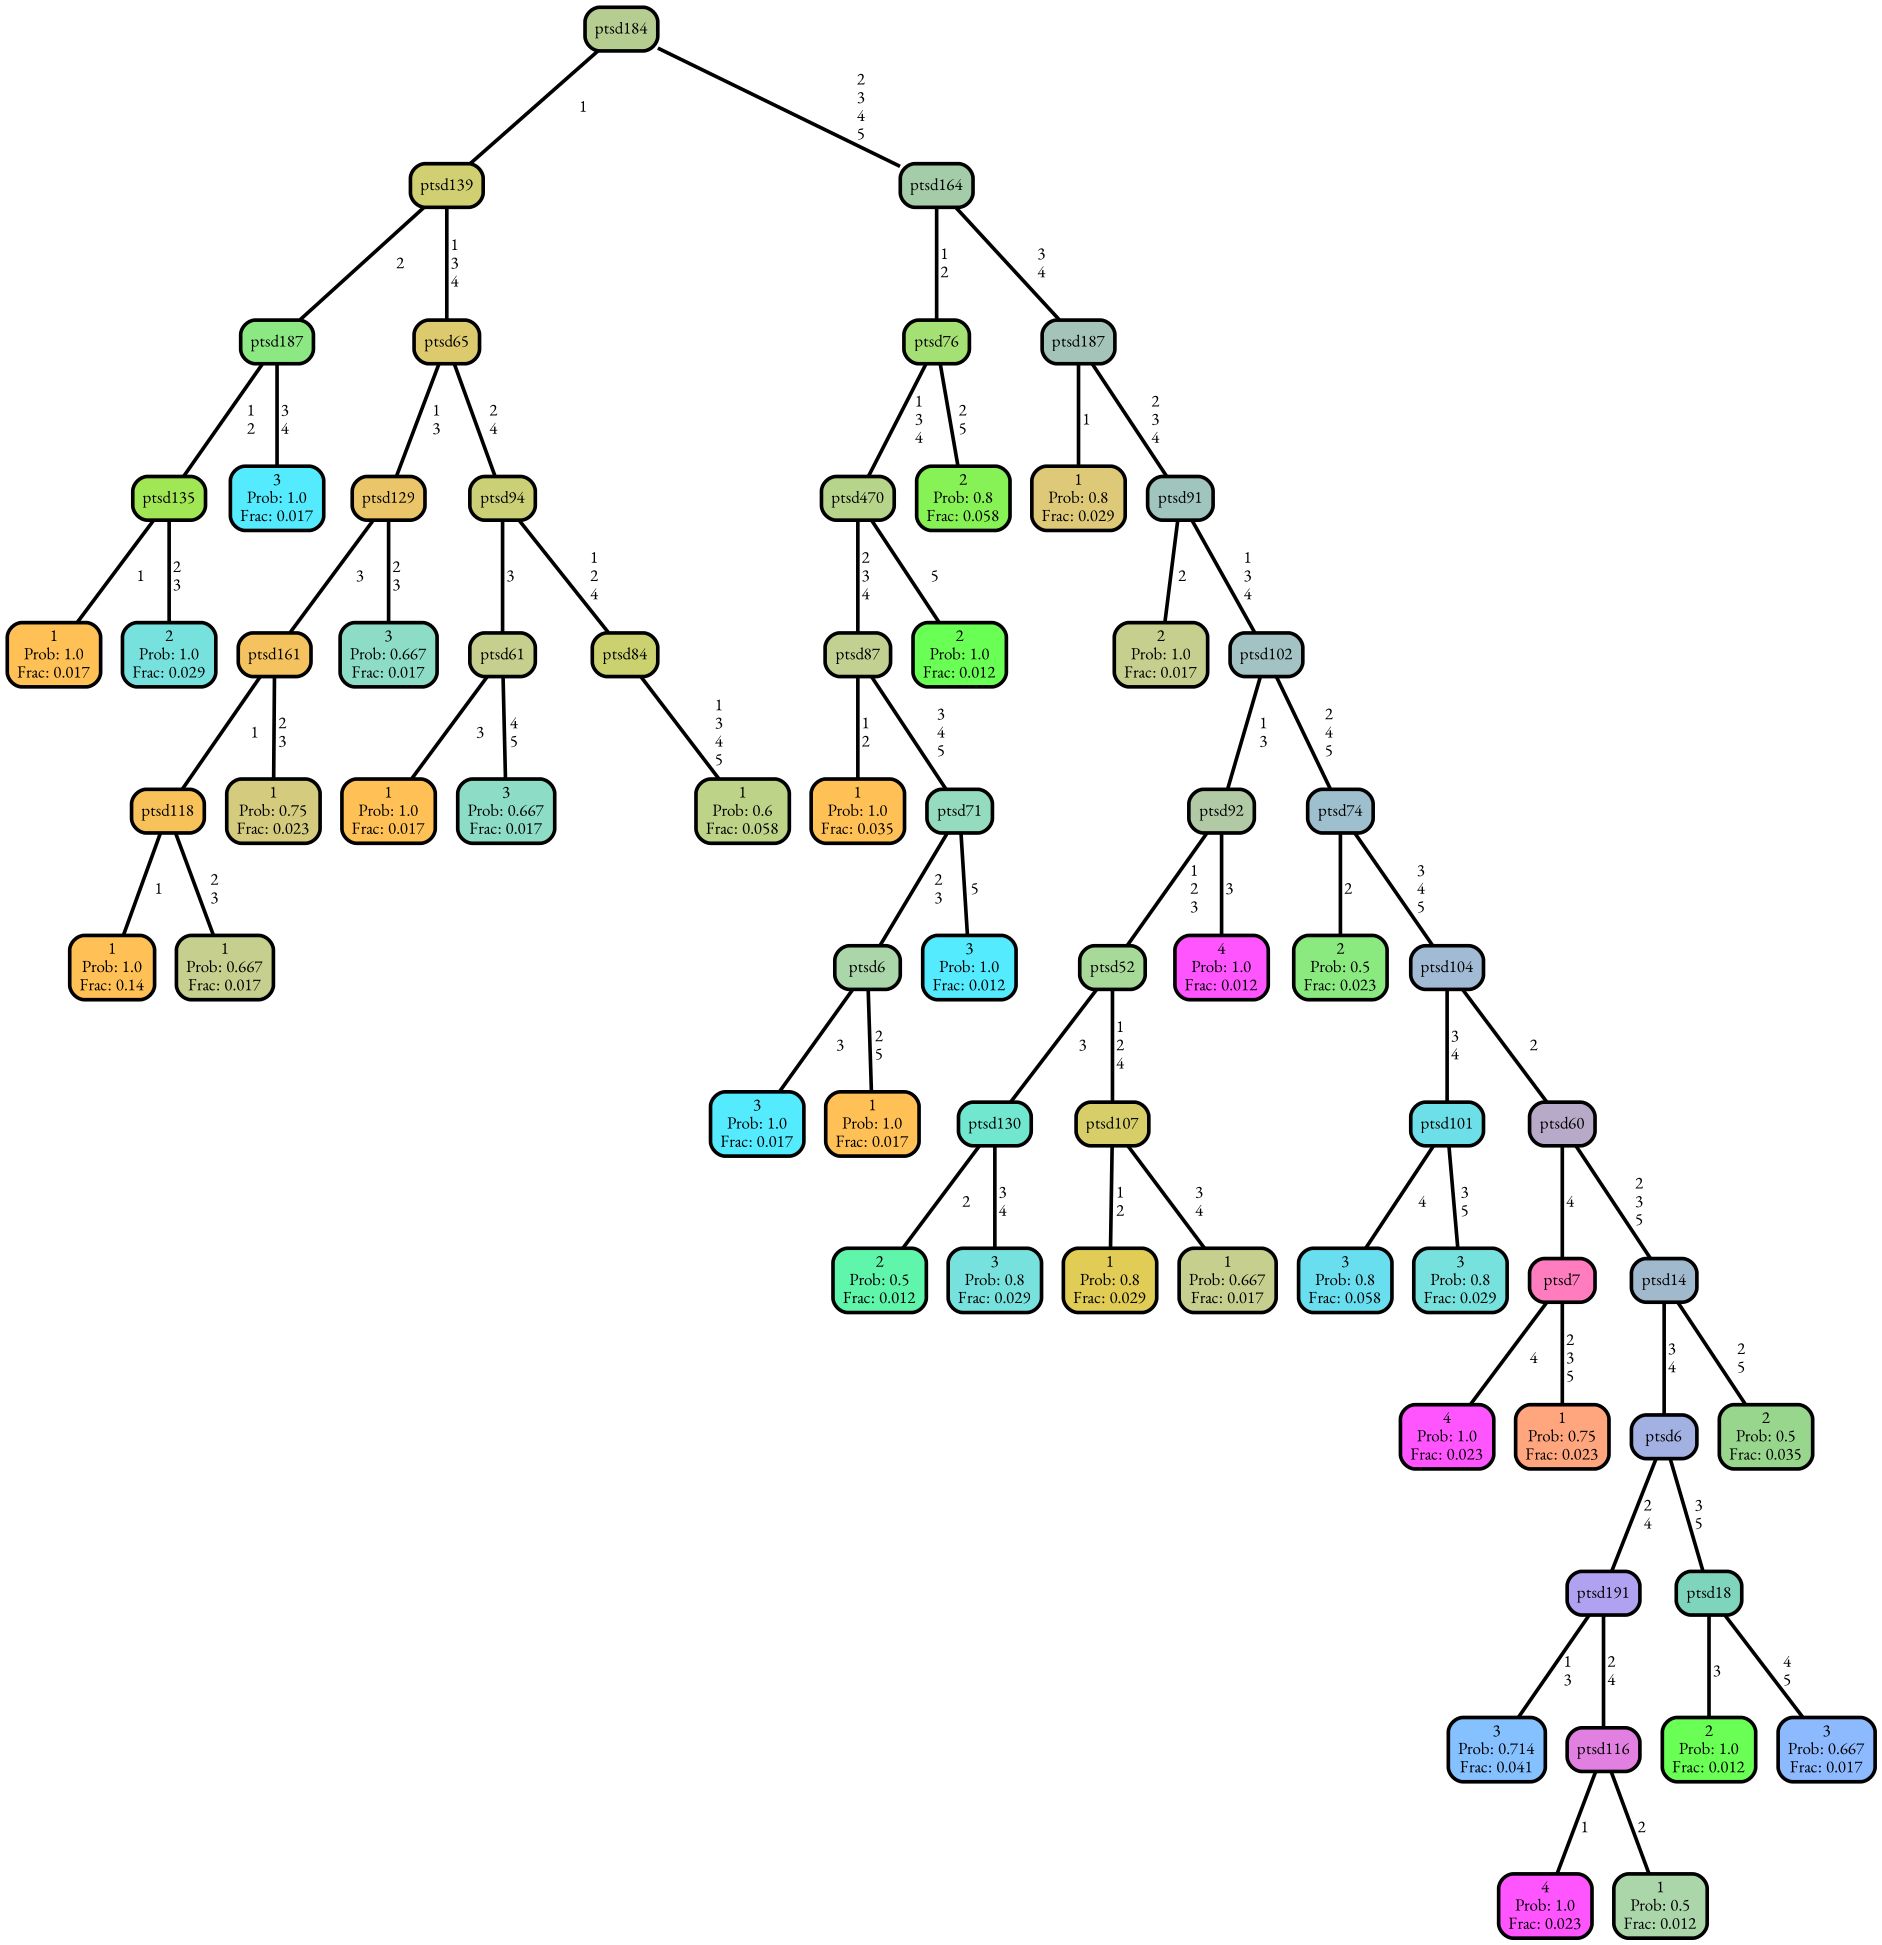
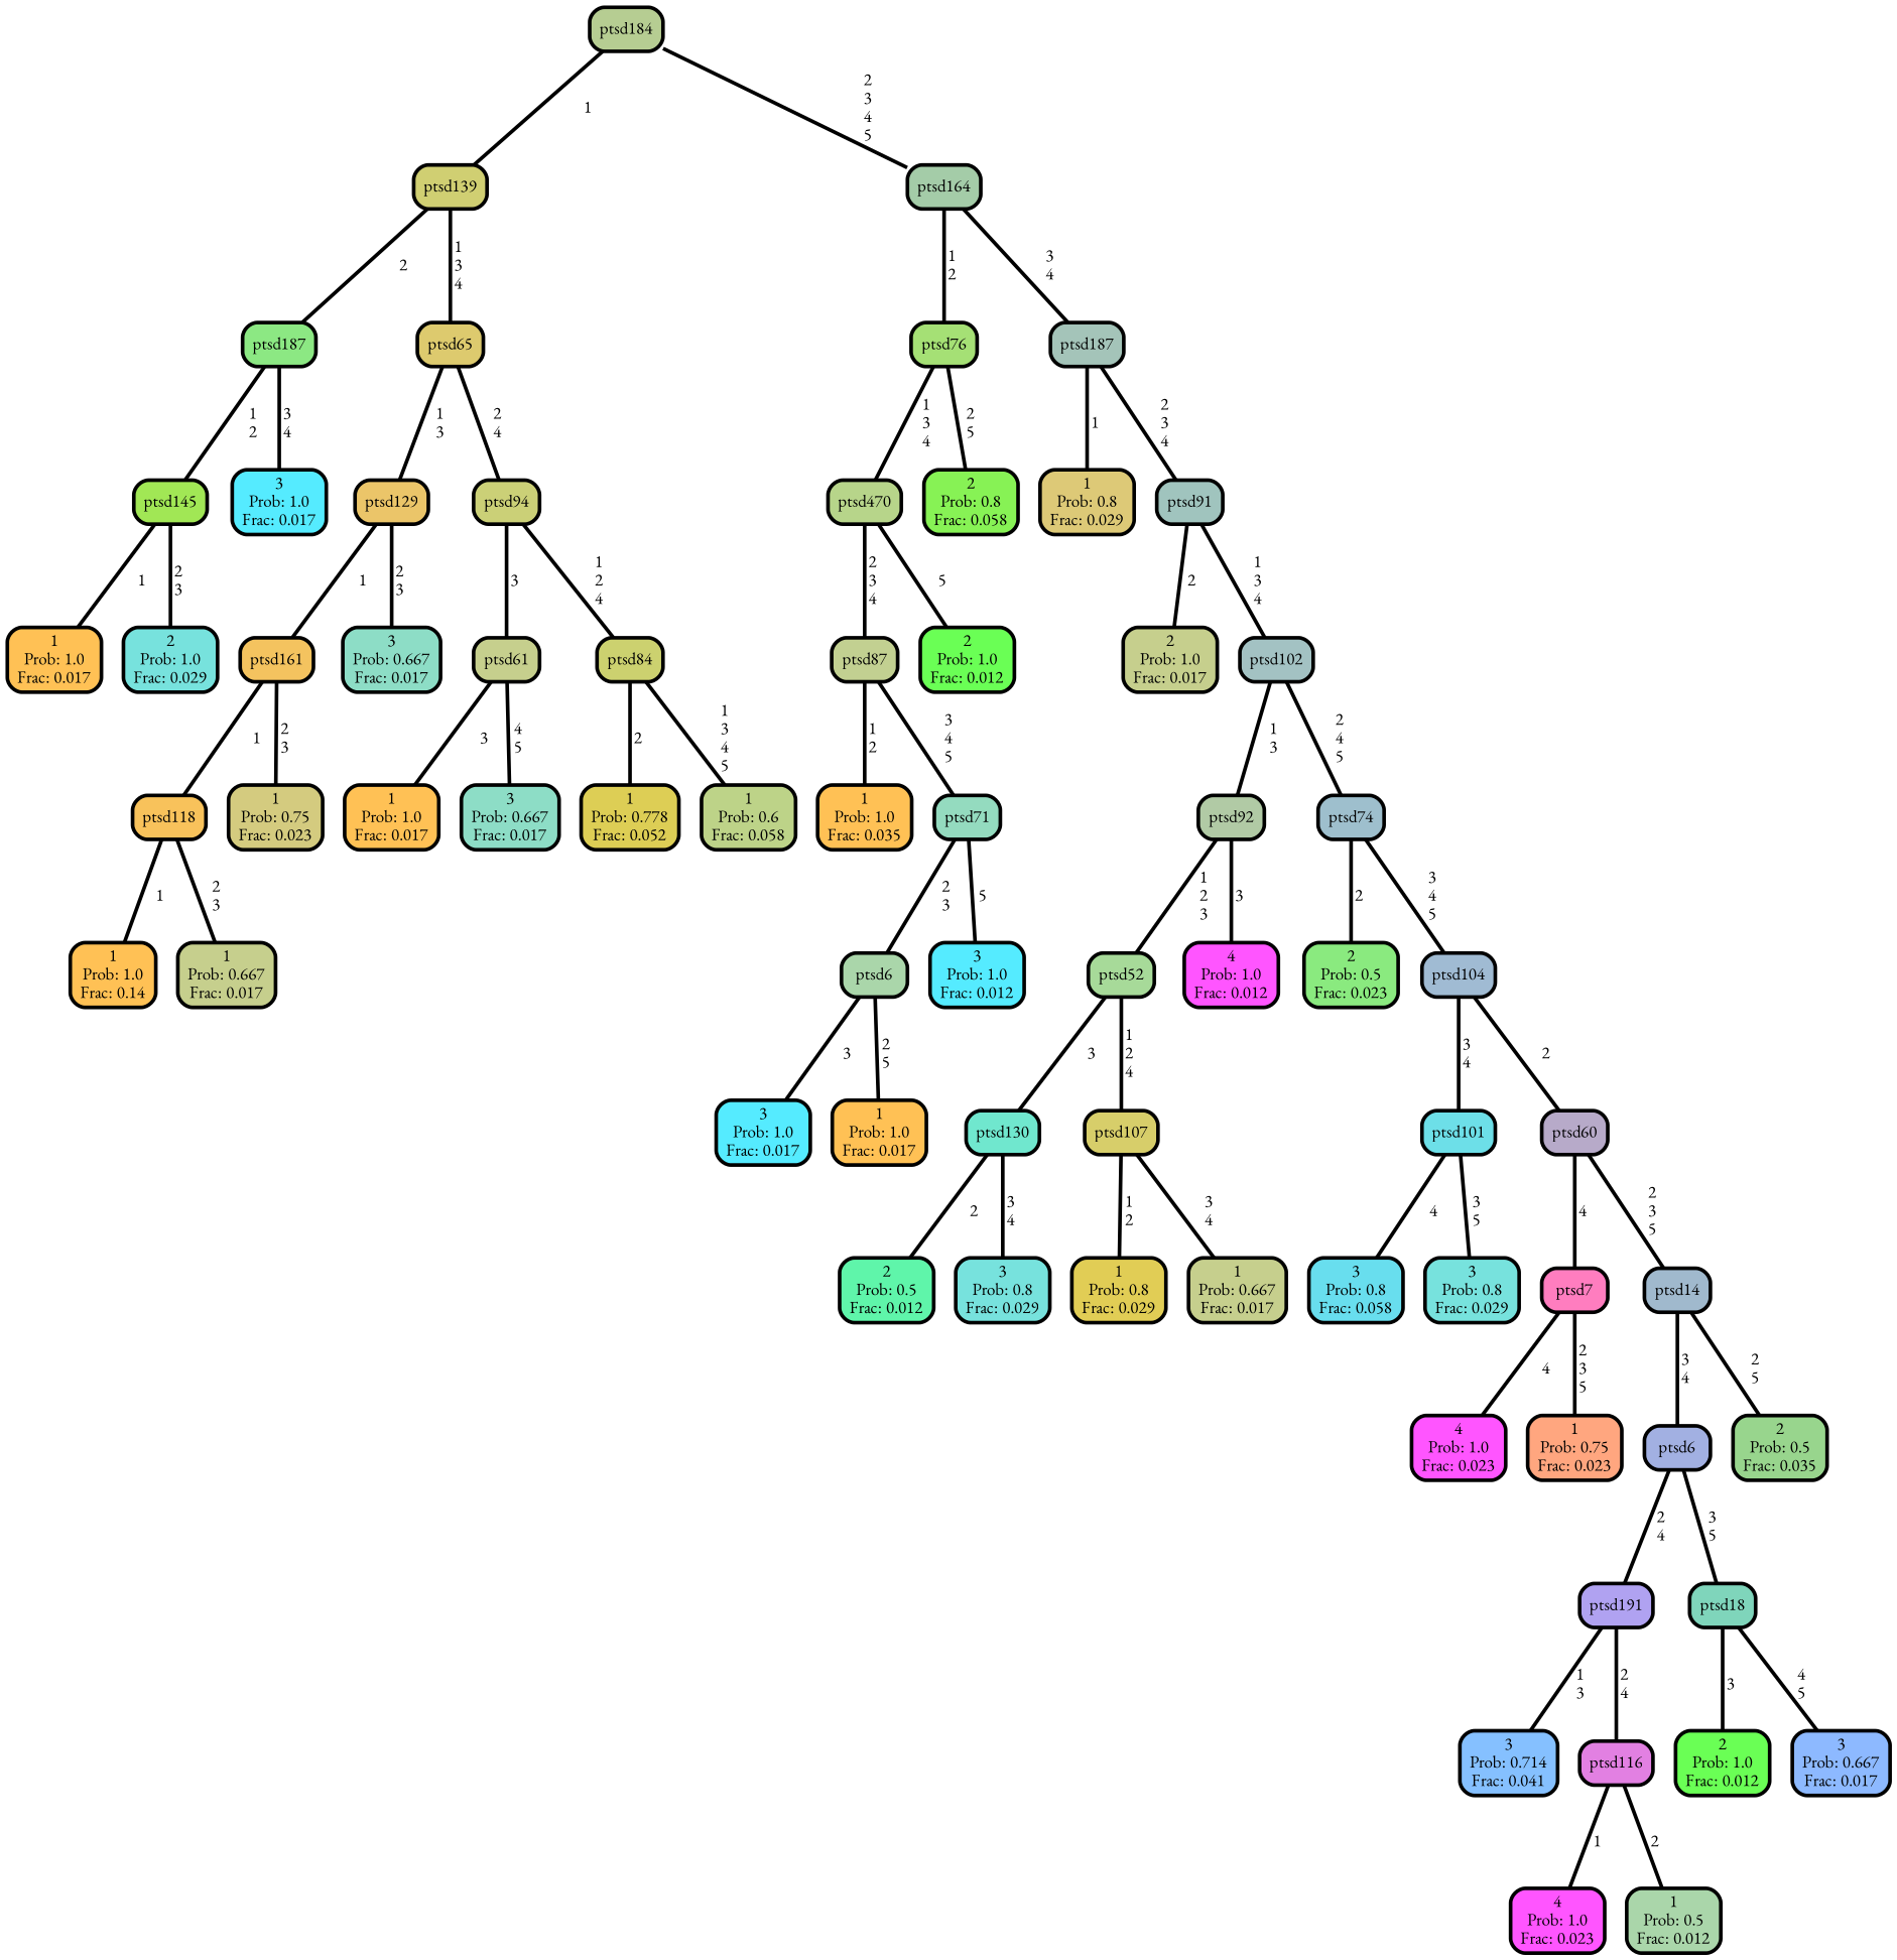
  graph {
    fontname="EB Garamond"
    ranksep="0 equally"
    splines=straight
    node [color=black fillcolor="#ffc155" fontcolor=black fontname="EB Garamond" penwidth=3 shape=box style="filled, rounded"]
    edge [color=black fontname="EB Garamond" penwidth=3]
    n1 [label="1\nProb: 1.0\nFrac: 0.017"]
-   n2 [fillcolor="#a1e755" label=ptsd135]
+   n2 [fillcolor="#a1e755" label=ptsd145]
    n3 [fillcolor="#77e2dd" label="2\nProb: 1.0\nFrac: 0.029"]
    n4 [fillcolor="#8ce883" label=ptsd187]
    n5 [fillcolor="#55ebff" label="3\nProb: 1.0\nFrac: 0.017"]
    n6 [fillcolor="#d0cf72" label=ptsd139]
    n7 [fillcolor="#ddca6e" label=ptsd65]
    n8 [fillcolor="#ebc569" label=ptsd129]
    n9 [fillcolor="#cbd077" label=ptsd94]
    n10 [label="1\nProb: 1.0\nFrac: 0.14"]
    n11 [fillcolor="#f8c25b" label=ptsd118]
    n12 [fillcolor="#c6cf8d" label="1\nProb: 0.667\nFrac: 0.017"]
    n13 [fillcolor="#f4c35f" label=ptsd161]
    n14 [fillcolor="#d4cb7f" label="1\nProb: 0.75\nFrac: 0.023"]
    n15 [fillcolor="#8dddc6" label="3\nProb: 0.667\nFrac: 0.017"]
    n16 [fillcolor="#c6cf8d" label=ptsd61]
    n17 [fillcolor="#ccd16f" label=ptsd84]
    n18 [label="1\nProb: 1.0\nFrac: 0.017"]
    n19 [fillcolor="#8dddc6" label="3\nProb: 0.667\nFrac: 0.017"]
+   n20 [fillcolor="#ddce55" label="1\nProb: 0.778\nFrac: 0.052"]
    n21 [fillcolor="#bdd388" label="1\nProb: 0.6\nFrac: 0.058"]
    n22 [fillcolor="#b6cd92" label=ptsd184]
    n23 [fillcolor="#a4cca8" label=ptsd164]
    n24 [fillcolor="#a5e075" label=ptsd76]
    n25 [fillcolor="#a4c4b9" label=ptsd187]
    n26 [label="1\nProb: 1.0\nFrac: 0.035"]
    n27 [fillcolor="#c2d091" label=ptsd87]
    n28 [fillcolor="#94dbbf" label=ptsd71]
    n29 [fillcolor="#aad6aa" label=ptsd6]
    n30 [fillcolor="#55ebff" label="3\nProb: 1.0\nFrac: 0.012"]
    n31 [fillcolor="#55ebff" label="3\nProb: 1.0\nFrac: 0.017"]
    n32 [label="1\nProb: 1.0\nFrac: 0.017"]
    n33 [fillcolor="#b7d58a" label=ptsd470]
    n34 [fillcolor="#6aff55" label="2\nProb: 1.0\nFrac: 0.012"]
    n35 [fillcolor="#87f255" label="2\nProb: 0.8\nFrac: 0.058"]
    n36 [fillcolor="#ddc977" label="1\nProb: 0.8\nFrac: 0.029"]
    n37 [fillcolor="#a0c4be" label=ptsd91]
    n38 [fillcolor="#c6cf8d" label="2\nProb: 1.0\nFrac: 0.017"]
    n39 [fillcolor="#a3c2c3" label=ptsd102]
    n40 [fillcolor="#b1caa5" label=ptsd92]
    n41 [fillcolor="#9ebfcd" label=ptsd74]
    n42 [fillcolor="#5ff5aa" label="2\nProb: 0.5\nFrac: 0.012"]
    n43 [fillcolor="#70e7ce" label=ptsd130]
    n44 [fillcolor="#77e2dd" label="3\nProb: 0.8\nFrac: 0.029"]
    n45 [fillcolor="#a7da99" label=ptsd52]
    n46 [fillcolor="#d7ce6a" label=ptsd107]
    n47 [fillcolor="#e1cd55" label="1\nProb: 0.8\nFrac: 0.029"]
    n48 [fillcolor="#c6cf8d" label="1\nProb: 0.667\nFrac: 0.017"]
    n49 [fillcolor="#ff55ff" label="4\nProb: 1.0\nFrac: 0.012"]
    n50 [fillcolor="#8aea7f" label="2\nProb: 0.5\nFrac: 0.023"]
    n51 [fillcolor="#a0bbd3" label=ptsd104]
    n52 [fillcolor="#6ddfe8" label=ptsd101]
    n53 [fillcolor="#b7aac9" label=ptsd60]
    n54 [fillcolor="#68deee" label="3\nProb: 0.8\nFrac: 0.058"]
    n55 [fillcolor="#77e2dd" label="3\nProb: 0.8\nFrac: 0.029"]
    n56 [fillcolor="#ff7dbf" label=ptsd7]
    n57 [fillcolor="#a0b9cd" label=ptsd14]
    n58 [fillcolor="#ff55ff" label="4\nProb: 1.0\nFrac: 0.023"]
    n59 [fillcolor="#ffa67f" label="1\nProb: 0.75\nFrac: 0.023"]
    n60 [fillcolor="#a2b0e2" label=ptsd6]
    n61 [fillcolor="#98d58d" label="2\nProb: 0.5\nFrac: 0.035"]
    n62 [fillcolor="#85c0ff" label="3\nProb: 0.714\nFrac: 0.041"]
    n63 [fillcolor="#b0a2f1" label=ptsd191]
    n64 [fillcolor="#e280e2" label=ptsd116]
    n65 [fillcolor="#ff55ff" label="4\nProb: 1.0\nFrac: 0.023"]
    n66 [fillcolor="#aad6aa" label="1\nProb: 0.5\nFrac: 0.012"]
    n67 [fillcolor="#7fd5bb" label=ptsd18]
    n68 [fillcolor="#6aff55" label="2\nProb: 1.0\nFrac: 0.012"]
    n69 [fillcolor="#8db9ff" label="3\nProb: 0.667\nFrac: 0.017"]
    subgraph sub_1 {
      rank=same
    }
    n2 -- n1 [label=" 1"]
    n2 -- n3 [label=" 2\n 3"]
    n4 -- n2 [label=" 1\n 2"]
    n4 -- n5 [label=" 3\n 4"]
    n6 -- n4 [label=" 2"]
    n6 -- n7 [label=" 1\n 3\n 4"]
    n7 -- n8 [label=" 1\n 3"]
    n7 -- n9 [label=" 2\n 4"]
-   n8 -- n13 [label=" 3"]
+   n8 -- n13 [label=" 1"]
    n8 -- n15 [label=" 2\n 3"]
    n9 -- n16 [label=" 3"]
    n9 -- n17 [label=" 1\n 2\n 4"]
    n11 -- n10 [label=" 1"]
    n11 -- n12 [label=" 2\n 3"]
    n13 -- n11 [label=" 1"]
    n13 -- n14 [label=" 2\n 3"]
    n16 -- n18 [label=" 3"]
    n16 -- n19 [label=" 4\n 5"]
+   n17 -- n20 [label=" 2"]
    n17 -- n21 [label=" 1\n 3\n 4\n 5"]
    n22 -- n6 [label=" 1"]
    n22 -- n23 [label=" 2\n 3\n 4\n 5"]
    n23 -- n24 [label=" 1\n 2"]
    n23 -- n25 [label=" 3\n 4"]
    n24 -- n33 [label=" 1\n 3\n 4"]
    n24 -- n35 [label=" 2\n 5"]
    n25 -- n36 [label=" 1"]
    n25 -- n37 [label=" 2\n 3\n 4"]
    n27 -- n26 [label=" 1\n 2"]
    n27 -- n28 [label=" 3\n 4\n 5"]
    n28 -- n29 [label=" 2\n 3"]
    n28 -- n30 [label=" 5"]
    n29 -- n31 [label=" 3"]
    n29 -- n32 [label=" 2\n 5"]
    n33 -- n27 [label=" 2\n 3\n 4"]
    n33 -- n34 [label=" 5"]
    n37 -- n38 [label=" 2"]
    n37 -- n39 [label=" 1\n 3\n 4"]
    n39 -- n40 [label=" 1\n 3"]
    n39 -- n41 [label=" 2\n 4\n 5"]
    n40 -- n45 [label=" 1\n 2\n 3"]
    n40 -- n49 [label=" 3"]
    n41 -- n50 [label=" 2"]
    n41 -- n51 [label=" 3\n 4\n 5"]
    n43 -- n42 [label=" 2"]
    n43 -- n44 [label=" 3\n 4"]
    n45 -- n43 [label=" 3"]
    n45 -- n46 [label=" 1\n 2\n 4"]
    n46 -- n47 [label=" 1\n 2"]
    n46 -- n48 [label=" 3\n 4"]
    n51 -- n52 [label=" 3\n 4"]
    n51 -- n53 [label=" 2"]
    n52 -- n54 [label=" 4"]
    n52 -- n55 [label=" 3\n 5"]
    n53 -- n56 [label=" 4"]
    n53 -- n57 [label=" 2\n 3\n 5"]
    n56 -- n58 [label=" 4"]
    n56 -- n59 [label=" 2\n 3\n 5"]
    n57 -- n60 [label=" 3\n 4"]
    n57 -- n61 [label=" 2\n 5"]
    n60 -- n63 [label=" 2\n 4"]
    n60 -- n67 [label=" 3\n 5"]
    n63 -- n62 [label=" 1\n 3"]
    n63 -- n64 [label=" 2\n 4"]
    n64 -- n65 [label=" 1"]
    n64 -- n66 [label=" 2"]
    n67 -- n68 [label=" 3"]
    n67 -- n69 [label=" 4\n 5"]
  }
